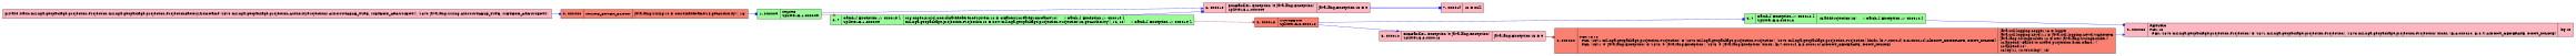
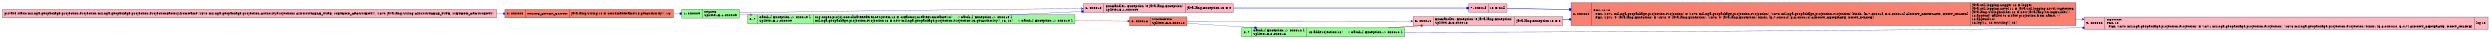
  digraph {
    rankdir=LR
    node [fillcolor=lightpink shape=record style=filled]
    edge [arrowhead=box color=blue style=solid]
    n1 [fillcolor=salmon label="{0\:\ 0x0000|INLINE_ENTER_BLOCK\l|java.lang.String r0 = coordinateName(r5.getAuthority(), r6)\l}"]
    n2 [fillcolor=palegreen label="{1\:\ 0x0009|INLINE\lSplitter:B:1:0x0009\l}"]
    n3 [fillcolor=palegreen label="{2\:\ ?|Catch:\{ Exception \-\> 0x001e \}\lSplitter:B:1:0x0009\l|org.osgeo.proj4j.CoordinateReferenceSystem r2 = csFactory.createFromName(r0)     \/\/ Catch:\{ Exception \-\> 0x001e \}\lmil.nga.geopackage.projection.Projection r3 = new mil.nga.geopackage.projection.Projection(r5.getAuthority(), r6, r2)     \/\/ Catch:\{ Exception \-\> 0x001e \}\l}"]
    n4 [label="{6\:\ 0x001e|ExcHandler: Exception (e java.lang.Exception)\lSplitter:B:1:0x0009\l|java.lang.Exception r5 = e\l}"]
    n5 [fillcolor=salmon label="{3\:\ 0x0018|SYNTHETIC\lSplitter:B:3:0x0018\l}"]
    n6 [label="{7\:\ 0x001f|r3 = null\l}"]
    n7 [fillcolor=palegreen label="{4\:\ ?|Catch:\{ Exception \-\> 0x001c \}\lSplitter:B:3:0x0018\l|r5.addProjection(r3)     \/\/ Catch:\{ Exception \-\> 0x001c \}\l}"]
    n8 [label="{5\:\ 0x001c|ExcHandler: Exception (e java.lang.Exception)\lSplitter:B:3:0x0018\l|java.lang.Exception r5 = e\l}"]
    n9 [label="{9\:\ 0x0038|RETURN\lPHI: r3 \l  PHI: (r3v0 mil.nga.geopackage.projection.Projection) = (r3v1 mil.nga.geopackage.projection.Projection), (r3v3 mil.nga.geopackage.projection.Projection) binds: [B:8:0x0020, B:4:?] A[DONT_GENERATE, DONT_INLINE]\l|log r3\l}"]
    n10 [fillcolor=salmon label="{8\:\ 0x0020|PHI: r3 r5 \l  PHI: (r3v1 mil.nga.geopackage.projection.Projection) = (r3v2 mil.nga.geopackage.projection.Projection), (r3v3 mil.nga.geopackage.projection.Projection) binds: [B:7:0x001f, B:5:0x001c] A[DONT_GENERATE, DONT_INLINE]\l  PHI: (r5v1 'e' java.lang.Exception) = (r5v2 'e' java.lang.Exception), (r5v3 'e' java.lang.Exception) binds: [B:7:0x001f, B:5:0x001c] A[DONT_GENERATE, DONT_INLINE]\l|java.util.logging.Logger r6 = logger\ljava.util.logging.Level r1 = java.util.logging.Level.WARNING\ljava.lang.StringBuilder r2 = new java.lang.StringBuilder()\lr2.append(\"Failed to create projection from name: \")\lr2.append(r0)\lr6.log(r1, r2.toString(), r5)\l}"]
    n11 [label="{private static mil.nga.geopackage.projection.Projection mil.nga.geopackage.projection.ProjectionFactory.fromName((r5v0 mil.nga.geopackage.projection.AuthorityProjections A[IMMUTABLE_TYPE, METHOD_ARGUMENT]), (r6v0 java.lang.String A[IMMUTABLE_TYPE, METHOD_ARGUMENT])) }"]
    n1 -> n2
    n2 -> n3 [arrowhead=vee color=brown]
    n2 -> n4 [arrowhead=vee]
    n3 -> n4
    n3 -> n5 [color=brown]
    n4 -> n6 [style=bold]
    n5 -> n7
    n5 -> n8 [arrowhead=vee]
+   n6 -> n10 [style=bold]
+   n7 -> n8 [arrowhead=dot color=brown style=bold]
    n7 -> n9 [arrowhead=dot]
-   n8 -> n10 [arrowhead=dot color=brown style=bold]
+   n8 -> n10 [arrowhead=dot style=bold]
    n10 -> n9 [arrowhead=vee]
    n11 -> n1 [arrowhead=dot]
  }
